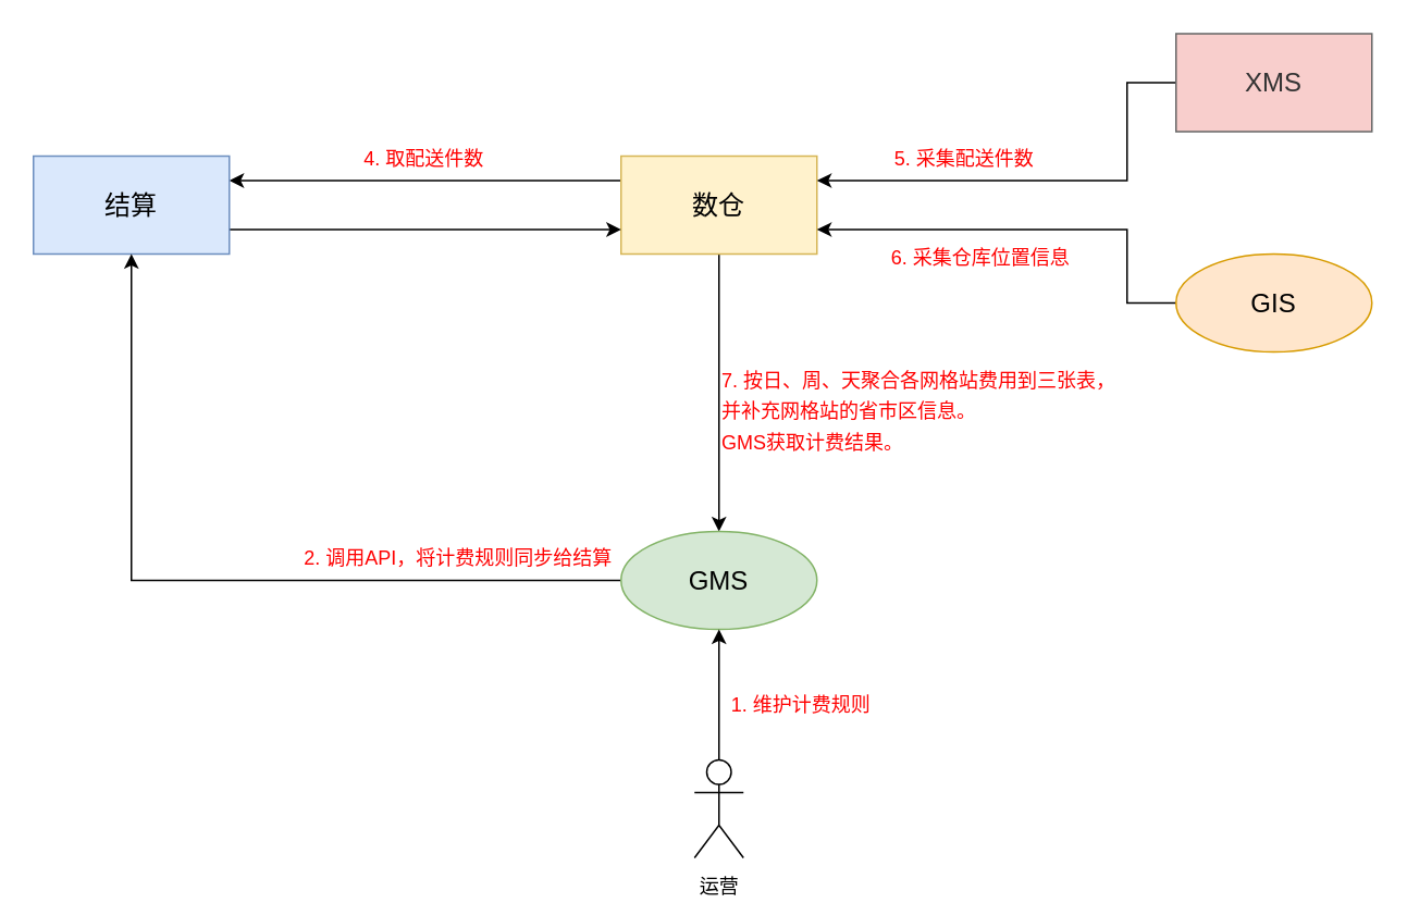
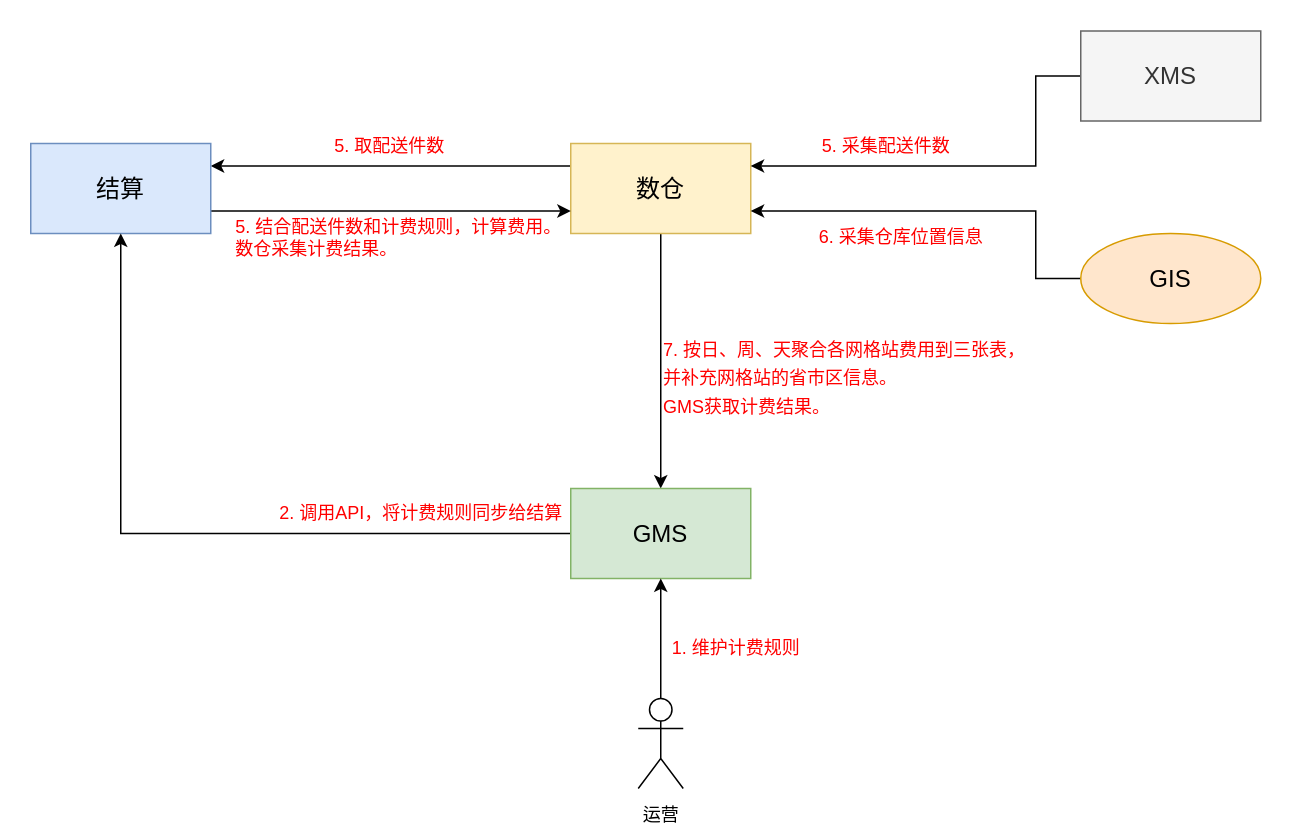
  <mxCell id="0" />
  <mxCell id="1" parent="0" />
  <mxCell id="2" style="edgeStyle=orthogonalEdgeStyle;rounded=0;orthogonalLoop=1;jettySize=auto;html=1;exitX=0;exitY=0.25;exitDx=0;exitDy=0;fontSize=16;entryX=1;entryY=0.25;entryDx=0;entryDy=0;" edge="1" parent="1" source="4" target="8"><mxGeometry relative="1" as="geometry"><mxPoint x="270" y="125" as="targetPoint" /></mxGeometry></mxCell>
  <mxCell id="3" style="edgeStyle=orthogonalEdgeStyle;rounded=0;orthogonalLoop=1;jettySize=auto;html=1;exitX=0.5;exitY=1;exitDx=0;exitDy=0;entryX=0.5;entryY=0;entryDx=0;entryDy=0;fontSize=16;fontColor=#FF0000;" edge="1" parent="1" source="4" target="10"><mxGeometry relative="1" as="geometry" /></mxCell>
  <mxCell id="4" value="数仓" style="rounded=0;whiteSpace=wrap;html=1;fontSize=16;fillColor=#fff2cc;strokeColor=#d6b656;" vertex="1" parent="1"><mxGeometry x="380" y="95" width="120" height="60" as="geometry" /></mxCell>
  <mxCell id="5" style="edgeStyle=orthogonalEdgeStyle;rounded=0;orthogonalLoop=1;jettySize=auto;html=1;exitX=0;exitY=0.5;exitDx=0;exitDy=0;entryX=1;entryY=0.25;entryDx=0;entryDy=0;fontSize=16;" edge="1" parent="1" source="6" target="4"><mxGeometry relative="1" as="geometry"><Array as="points"><mxPoint x="690" y="50" /><mxPoint x="690" y="110" /></Array></mxGeometry></mxCell>
- <mxCell id="6" value="XMS" style="rounded=0;whiteSpace=wrap;html=1;fontSize=16;fillColor=#f8cecc;strokeColor=#666666;fontColor=#333333;" vertex="1" parent="1"><mxGeometry x="720" y="20" width="120" height="60" as="geometry" /></mxCell>
+ <mxCell id="6" value="XMS" style="rounded=0;whiteSpace=wrap;html=1;fontSize=16;fillColor=#f5f5f5;strokeColor=#666666;fontColor=#333333;" vertex="1" parent="1"><mxGeometry x="720" y="20" width="120" height="60" as="geometry" /></mxCell>
  <mxCell id="7" style="edgeStyle=orthogonalEdgeStyle;rounded=0;orthogonalLoop=1;jettySize=auto;html=1;exitX=1;exitY=0.75;exitDx=0;exitDy=0;entryX=0;entryY=0.75;entryDx=0;entryDy=0;fontSize=16;fontColor=#FF0000;" edge="1" parent="1" source="8" target="4"><mxGeometry relative="1" as="geometry" /></mxCell>
  <mxCell id="8" value="结算" style="rounded=0;whiteSpace=wrap;html=1;fontSize=16;fillColor=#dae8fc;strokeColor=#6c8ebf;" vertex="1" parent="1"><mxGeometry x="20" y="95" width="120" height="60" as="geometry" /></mxCell>
  <mxCell id="9" style="edgeStyle=orthogonalEdgeStyle;rounded=0;orthogonalLoop=1;jettySize=auto;html=1;exitX=0;exitY=0.5;exitDx=0;exitDy=0;entryX=0.5;entryY=1;entryDx=0;entryDy=0;fontSize=16;" edge="1" parent="1" source="10" target="8"><mxGeometry relative="1" as="geometry" /></mxCell>
- <mxCell id="10" value="GMS" style="ellipse;whiteSpace=wrap;html=1;fontSize=16;fillColor=#d5e8d4;strokeColor=#82b366;" vertex="1" parent="1"><mxGeometry x="380" y="325" width="120" height="60" as="geometry" /></mxCell>
+ <mxCell id="10" value="GMS" style="rounded=0;whiteSpace=wrap;html=1;fontSize=16;fillColor=#d5e8d4;strokeColor=#82b366;" vertex="1" parent="1"><mxGeometry x="380" y="325" width="120" height="60" as="geometry" /></mxCell>
  <mxCell id="11" value="&lt;font style=&quot;font-size: 12px&quot;&gt;5. 采集配送件数&lt;/font&gt;" style="text;html=1;align=center;verticalAlign=middle;resizable=0;points=[];autosize=1;fontSize=16;fontColor=#FF0000;" vertex="1" parent="1"><mxGeometry x="540" y="80" width="100" height="30" as="geometry" /></mxCell>
  <mxCell id="12" value="&lt;span style=&quot;font-size: 12px&quot;&gt;2. 调用API，将计费规则同步给结算&lt;/span&gt;" style="text;html=1;align=center;verticalAlign=middle;resizable=0;points=[];autosize=1;fontSize=16;fontColor=#FF0000;" vertex="1" parent="1"><mxGeometry x="180" y="325" width="200" height="30" as="geometry" /></mxCell>
  <mxCell id="13" style="edgeStyle=orthogonalEdgeStyle;rounded=0;orthogonalLoop=1;jettySize=auto;html=1;exitX=0.5;exitY=0;exitDx=0;exitDy=0;exitPerimeter=0;entryX=0.5;entryY=1;entryDx=0;entryDy=0;fontSize=16;" edge="1" parent="1" source="14" target="10"><mxGeometry relative="1" as="geometry" /></mxCell>
  <mxCell id="14" value="&lt;font style=&quot;font-size: 12px&quot;&gt;运营&lt;/font&gt;" style="shape=umlActor;verticalLabelPosition=bottom;verticalAlign=top;html=1;outlineConnect=0;fontSize=16;" vertex="1" parent="1"><mxGeometry x="425" y="465" width="30" height="60" as="geometry" /></mxCell>
  <mxCell id="15" value="&lt;font style=&quot;font-size: 12px&quot;&gt;1. 维护计费规则&lt;/font&gt;" style="text;html=1;align=center;verticalAlign=middle;resizable=0;points=[];autosize=1;fontSize=16;fontColor=#FF0000;" vertex="1" parent="1"><mxGeometry x="440" y="415" width="100" height="30" as="geometry" /></mxCell>
- <mxCell id="16" value="&lt;font style=&quot;font-size: 12px&quot;&gt;4. 取配送件数&lt;/font&gt;" style="text;html=1;align=center;verticalAlign=middle;resizable=0;points=[];autosize=1;fontSize=16;fontColor=#FF0000;" vertex="1" parent="1"><mxGeometry x="213.5" y="80" width="90" height="30" as="geometry" /></mxCell>
+ <mxCell id="16" value="&lt;font style=&quot;font-size: 12px&quot;&gt;5. 取配送件数&lt;/font&gt;" style="text;html=1;align=center;verticalAlign=middle;resizable=0;points=[];autosize=1;fontSize=16;fontColor=#FF0000;" vertex="1" parent="1"><mxGeometry x="213.5" y="80" width="90" height="30" as="geometry" /></mxCell>
+ <mxCell id="17" value="&lt;font style=&quot;font-size: 12px&quot;&gt;5. 结合配送件数和计费规则，计算费用。&lt;br&gt;&lt;div style=&quot;text-align: left&quot;&gt;&lt;span&gt;数仓采集计费结果。&lt;/span&gt;&lt;/div&gt;&lt;/font&gt;" style="text;html=1;align=center;verticalAlign=middle;resizable=0;points=[];autosize=1;fontSize=16;fontColor=#FF0000;" vertex="1" parent="1"><mxGeometry x="150" y="136" width="230" height="40" as="geometry" /></mxCell>
  <mxCell id="18" style="edgeStyle=orthogonalEdgeStyle;rounded=0;orthogonalLoop=1;jettySize=auto;html=1;exitX=0;exitY=0.5;exitDx=0;exitDy=0;entryX=1;entryY=0.75;entryDx=0;entryDy=0;fontSize=16;fontColor=#FF0000;" edge="1" parent="1" source="19" target="4"><mxGeometry relative="1" as="geometry"><Array as="points"><mxPoint x="690" y="185" /><mxPoint x="690" y="140" /></Array></mxGeometry></mxCell>
  <mxCell id="19" value="GIS" style="ellipse;whiteSpace=wrap;html=1;fontSize=16;fillColor=#ffe6cc;strokeColor=#d79b00;" vertex="1" parent="1"><mxGeometry x="720" y="155" width="120" height="60" as="geometry" /></mxCell>
  <mxCell id="20" value="&lt;font style=&quot;font-size: 12px&quot;&gt;6. 采集仓库位置信息&lt;/font&gt;" style="text;html=1;align=center;verticalAlign=middle;resizable=0;points=[];autosize=1;fontSize=16;fontColor=#FF0000;" vertex="1" parent="1"><mxGeometry x="540" y="141" width="120" height="30" as="geometry" /></mxCell>
  <mxCell id="21" value="&lt;font style=&quot;font-size: 12px&quot;&gt;7. 按日、周、天聚合各网格站费用到三张表，&lt;br&gt;并补充网格站的省市区信息。&lt;br&gt;GMS获取计费结果。&lt;br&gt;&lt;/font&gt;" style="text;html=1;align=left;verticalAlign=middle;resizable=0;points=[];autosize=1;fontSize=16;fontColor=#FF0000;" vertex="1" parent="1"><mxGeometry x="440" y="215" width="260" height="70" as="geometry" /></mxCell>
